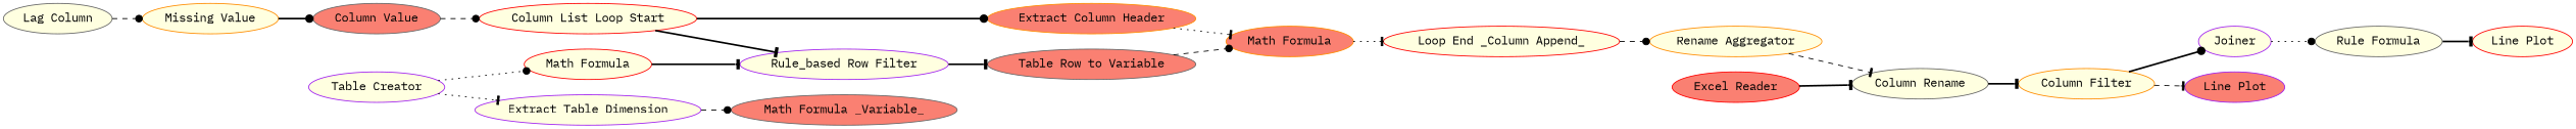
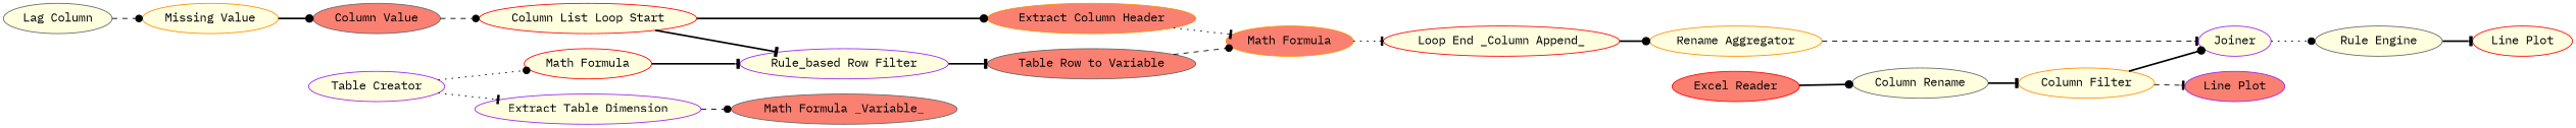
  digraph {
    fontname="IBM Plex Mono"
    rankdir=LR
    node [color=gray40 fillcolor=lightyellow fontname="IBM Plex Mono" style=filled]
    edge [arrowhead=tee fontname="IBM Plex Mono" style=bold]
    n1 [label="Lag Column"]
    n2 [color=darkorange label="Missing Value"]
    n3 [fillcolor=salmon label="Column Value"]
    n4 [color=red label="Column List Loop Start"]
    n5 [color=purple label="Rule_based Row Filter"]
    n6 [color=darkorange fillcolor=salmon label="Extract Column Header"]
    n7 [fillcolor=salmon label="Table Row to Variable"]
    n8 [color=darkorange fillcolor=salmon label="Math Formula"]
    n9 [color=purple label="Table Creator"]
    n10 [color=red label="Math Formula"]
    n11 [color=purple label="Extract Table Dimension"]
    n12 [fillcolor=salmon label="Math Formula _Variable_"]
    n13 [color=red label="Loop End _Column Append_"]
    n14 [color=darkorange label="Rename Aggregator"]
    n15 [color=purple label=Joiner]
-   n16 [label="Rule Formula"]
+   n16 [label="Rule Engine"]
    n17 [color=red label="Line Plot"]
    n18 [color=purple fillcolor=salmon label="Line Plot"]
    n19 [color=red fillcolor=salmon label="Excel Reader"]
    n20 [label="Column Rename"]
    n21 [color=darkorange label="Column Filter"]
    n1 -> n2 [arrowhead=dot style=dashed]
    n2 -> n3 [arrowhead=dot]
    n3 -> n4 [arrowhead=dot style=dashed]
    n4 -> n5
    n4 -> n6 [arrowhead=dot]
    n5 -> n7
    n6 -> n8 [style=dotted]
    n7 -> n8 [arrowhead=dot style=dashed]
    n8 -> n13 [style=dotted]
    n9 -> n10 [arrowhead=dot style=dotted]
    n9 -> n11 [style=dotted]
    n10 -> n5
    n11 -> n12 [arrowhead=dot style=dashed]
-   n13 -> n14 [arrowhead=dot style=dashed]
-   n14 -> n20 [style=dashed]
+   n13 -> n14 [arrowhead=dot]
+   n14 -> n15 [style=dashed]
    n15 -> n16 [arrowhead=dot style=dotted]
    n16 -> n17
-   n19 -> n20
+   n19 -> n20 [arrowhead=dot]
    n20 -> n21
    n21 -> n15 [arrowhead=dot]
    n21 -> n18 [style=dashed]
  }
